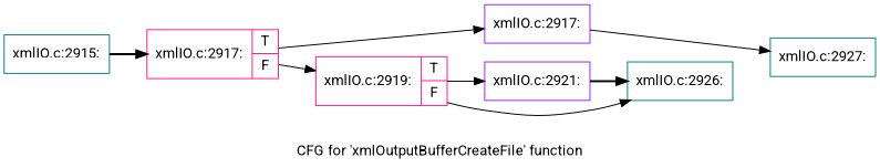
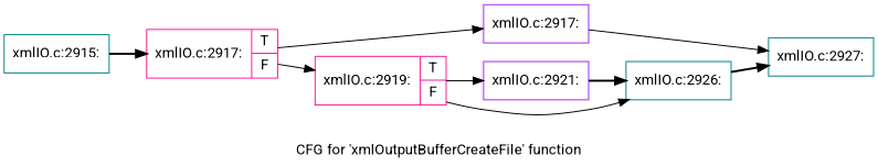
  digraph {
    fontname=Roboto
    label="CFG for 'xmlOutputBufferCreateFile' function"
    rankdir=LR
    node [color=teal fontname=Roboto shape=record]
    edge [fontname=Roboto style=solid]
    n1 [label="{xmlIO.c:2915:}"]
    n2 [color=deeppink label="{xmlIO.c:2917:|{<s0>T|<s1>F}}"]
    n3 [color=purple label="{xmlIO.c:2917:}"]
    n4 [color=deeppink label="{xmlIO.c:2919:|{<s0>T|<s1>F}}"]
    n5 [label="{xmlIO.c:2927:}"]
    n6 [color=purple label="{xmlIO.c:2921:}"]
    n7 [label="{xmlIO.c:2926:}"]
    n1 -> n2 [style=bold]
    n2 -> n3
    n2 -> n4
    n3 -> n5
    n4 -> n6
    n4 -> n7
    n6 -> n7 [style=bold]
+   n7 -> n5 [style=bold]
  }
